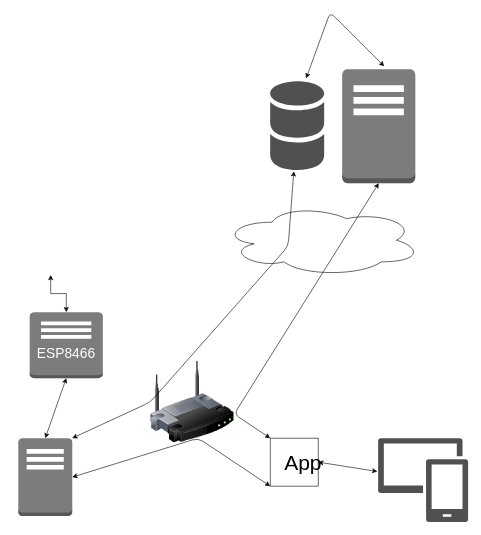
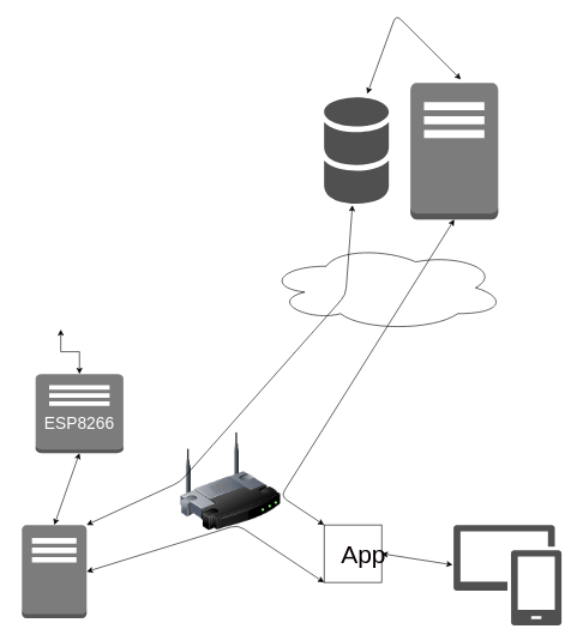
  <mxCell id="0" />
  <mxCell id="1" parent="0" />
  <mxCell id="2" value="" style="shape=image;html=1;verticalAlign=top;verticalLabelPosition=bottom;labelBackgroundColor=#ffffff;imageAspect=0;aspect=fixed;image=https://cdn3.iconfinder.com/data/icons/linecons-free-vector-icons-pack/32/bulb-128.png" vertex="1" parent="1"><mxGeometry x="20" y="330" width="128" height="128" as="geometry" /></mxCell>
  <mxCell id="3" value="" style="group" vertex="1" connectable="0" parent="1"><mxGeometry x="30" y="730" width="90" height="130" as="geometry" /></mxCell>
  <mxCell id="4" value="" style="outlineConnect=0;dashed=0;verticalLabelPosition=bottom;verticalAlign=top;align=center;html=1;shape=mxgraph.aws3.traditional_server;fillColor=#7D7C7C;gradientColor=none;" vertex="1" parent="3"><mxGeometry width="90" height="130" as="geometry" /></mxCell>
  <mxCell id="5" value="" style="shape=image;html=1;verticalAlign=top;verticalLabelPosition=bottom;labelBackgroundColor=#ffffff;imageAspect=0;aspect=fixed;image=https://cdn4.iconfinder.com/data/icons/social-life/512/raspberry-pi-128.png" vertex="1" parent="3"><mxGeometry x="11.8" y="61.58" width="68.2" height="68.2" as="geometry" /></mxCell>
  <mxCell id="6" value="" style="ellipse;shape=cloud;whiteSpace=wrap;html=1;" vertex="1" parent="1"><mxGeometry x="370" y="340" width="332" height="120" as="geometry" /></mxCell>
  <mxCell id="7" value="" style="group" vertex="1" connectable="0" parent="1"><mxGeometry x="570" y="115" width="122" height="190" as="geometry" /></mxCell>
  <mxCell id="8" value="" style="outlineConnect=0;dashed=0;verticalLabelPosition=bottom;verticalAlign=top;align=center;html=1;shape=mxgraph.aws3.traditional_server;fillColor=#7D7C7C;gradientColor=none;" vertex="1" parent="7"><mxGeometry width="122" height="190" as="geometry" /></mxCell>
  <mxCell id="9" value="" style="shadow=0;dashed=0;html=1;strokeColor=none;fillColor=#505050;labelPosition=center;verticalLabelPosition=bottom;verticalAlign=top;outlineConnect=0;align=center;shape=mxgraph.office.databases.database_mini_2;" vertex="1" parent="1"><mxGeometry x="450" y="135" width="90" height="150" as="geometry" /></mxCell>
  <mxCell id="10" value="" style="image;html=1;image=img/lib/clip_art/networking/Wireless_Router_128x128.png" vertex="1" parent="1"><mxGeometry x="250" y="600" width="140" height="140" as="geometry" /></mxCell>
  <mxCell id="11" value="" style="pointerEvents=1;shadow=0;dashed=0;html=1;strokeColor=none;labelPosition=center;verticalLabelPosition=bottom;verticalAlign=top;align=center;fillColor=#505050;shape=mxgraph.mscae.intune.device_group" vertex="1" parent="1"><mxGeometry x="630" y="730" width="150" height="140" as="geometry" /></mxCell>
  <mxCell id="12" value="" style="group" vertex="1" connectable="0" parent="1"><mxGeometry x="49" y="520" width="122" height="110" as="geometry" /></mxCell>
  <mxCell id="13" value="" style="group" vertex="1" connectable="0" parent="12"><mxGeometry width="122" height="110" as="geometry" /></mxCell>
  <mxCell id="14" value="" style="outlineConnect=0;dashed=0;verticalLabelPosition=bottom;verticalAlign=top;align=center;html=1;shape=mxgraph.aws3.traditional_server;fillColor=#7D7C7C;gradientColor=none;" vertex="1" parent="13"><mxGeometry width="122" height="110" as="geometry" /></mxCell>
- <mxCell id="15" value="&lt;font style=&quot;font-size: 23px&quot;&gt;ESP8466&lt;/font&gt;" style="text;html=1;strokeColor=none;fillColor=none;align=center;verticalAlign=middle;whiteSpace=wrap;rounded=0;fontColor=#FFFFFF;" vertex="1" parent="13"><mxGeometry x="41" y="63.684" width="40" height="11.579" as="geometry" /></mxCell>
+ <mxCell id="15" value="&lt;font style=&quot;font-size: 23px&quot;&gt;ESP8266&lt;/font&gt;" style="text;html=1;strokeColor=none;fillColor=none;align=center;verticalAlign=middle;whiteSpace=wrap;rounded=0;fontColor=#FFFFFF;" vertex="1" parent="13"><mxGeometry x="41" y="63.684" width="40" height="11.579" as="geometry" /></mxCell>
  <mxCell id="16" style="edgeStyle=orthogonalEdgeStyle;rounded=0;orthogonalLoop=1;jettySize=auto;html=1;exitX=0.5;exitY=0;exitDx=0;exitDy=0;exitPerimeter=0;entryX=0.5;entryY=1;entryDx=0;entryDy=0;fontColor=#FFFFFF;startArrow=classic;startFill=1;" edge="1" parent="1" source="14" target="2"><mxGeometry relative="1" as="geometry" /></mxCell>
  <mxCell id="17" value="" style="endArrow=classic;startArrow=classic;html=1;fontColor=#FFFFFF;" edge="1" parent="1" target="9"><mxGeometry width="50" height="50" relative="1" as="geometry"><mxPoint x="120" y="730" as="sourcePoint" /><mxPoint x="170" y="680" as="targetPoint" /><Array as="points"><mxPoint x="250" y="670" /><mxPoint x="480" y="410" /></Array></mxGeometry></mxCell>
  <mxCell id="18" value="" style="endArrow=classic;startArrow=classic;html=1;fontColor=#FFFFFF;exitX=0.5;exitY=0;exitDx=0;exitDy=0;exitPerimeter=0;entryX=0.5;entryY=1;entryDx=0;entryDy=0;entryPerimeter=0;" edge="1" parent="1" source="4" target="14"><mxGeometry width="50" height="50" relative="1" as="geometry"><mxPoint x="100" y="530" as="sourcePoint" /><mxPoint x="150" y="480" as="targetPoint" /></mxGeometry></mxCell>
  <mxCell id="19" value="" style="endArrow=classic;startArrow=classic;html=1;fontColor=#FFFFFF;entryX=0;entryY=1;entryDx=0;entryDy=0;exitX=1;exitY=0.5;exitDx=0;exitDy=0;exitPerimeter=0;" edge="1" parent="1" source="4" target="21"><mxGeometry width="50" height="50" relative="1" as="geometry"><mxPoint x="430" y="820" as="sourcePoint" /><mxPoint x="340" y="810" as="targetPoint" /><Array as="points"><mxPoint x="330" y="730" /></Array></mxGeometry></mxCell>
  <mxCell id="20" value="" style="group" vertex="1" connectable="0" parent="1"><mxGeometry x="450" y="730" width="80" height="80" as="geometry" /></mxCell>
  <mxCell id="21" value="" style="whiteSpace=wrap;html=1;aspect=fixed;fontColor=#FFFFFF;" vertex="1" parent="20"><mxGeometry width="80" height="80" as="geometry" /></mxCell>
  <mxCell id="22" value="&lt;font color=&quot;#080000&quot; style=&quot;font-size: 35px;&quot;&gt;App&lt;/font&gt;" style="text;html=1;strokeColor=none;fillColor=none;align=center;verticalAlign=middle;whiteSpace=wrap;rounded=0;fontColor=#FFFFFF;fontSize=35;" vertex="1" parent="20"><mxGeometry x="35" y="30" width="40" height="20" as="geometry" /></mxCell>
  <mxCell id="23" value="" style="endArrow=classic;startArrow=classic;html=1;fontSize=35;fontColor=#FFFFFF;entryX=0.5;entryY=1;entryDx=0;entryDy=0;entryPerimeter=0;exitX=0;exitY=0;exitDx=0;exitDy=0;" edge="1" parent="1" source="21" target="8"><mxGeometry width="50" height="50" relative="1" as="geometry"><mxPoint x="510" y="620" as="sourcePoint" /><mxPoint x="560" y="570" as="targetPoint" /><Array as="points"><mxPoint x="390" y="690" /></Array></mxGeometry></mxCell>
  <mxCell id="24" value="" style="endArrow=classic;startArrow=classic;html=1;fontSize=35;fontColor=#FFFFFF;entryX=-0.009;entryY=0.397;entryDx=0;entryDy=0;entryPerimeter=0;exitX=1;exitY=0.5;exitDx=0;exitDy=0;" edge="1" parent="1" source="21" target="11"><mxGeometry width="50" height="50" relative="1" as="geometry"><mxPoint x="320" y="880" as="sourcePoint" /><mxPoint x="370" y="830" as="targetPoint" /></mxGeometry></mxCell>
  <mxCell id="25" value="" style="endArrow=classic;startArrow=classic;html=1;fontSize=35;fontColor=#FFFFFF;" edge="1" parent="1"><mxGeometry width="50" height="50" relative="1" as="geometry"><mxPoint x="510" y="130" as="sourcePoint" /><mxPoint x="640" y="110" as="targetPoint" /><Array as="points"><mxPoint x="550" y="20" /></Array></mxGeometry></mxCell>
